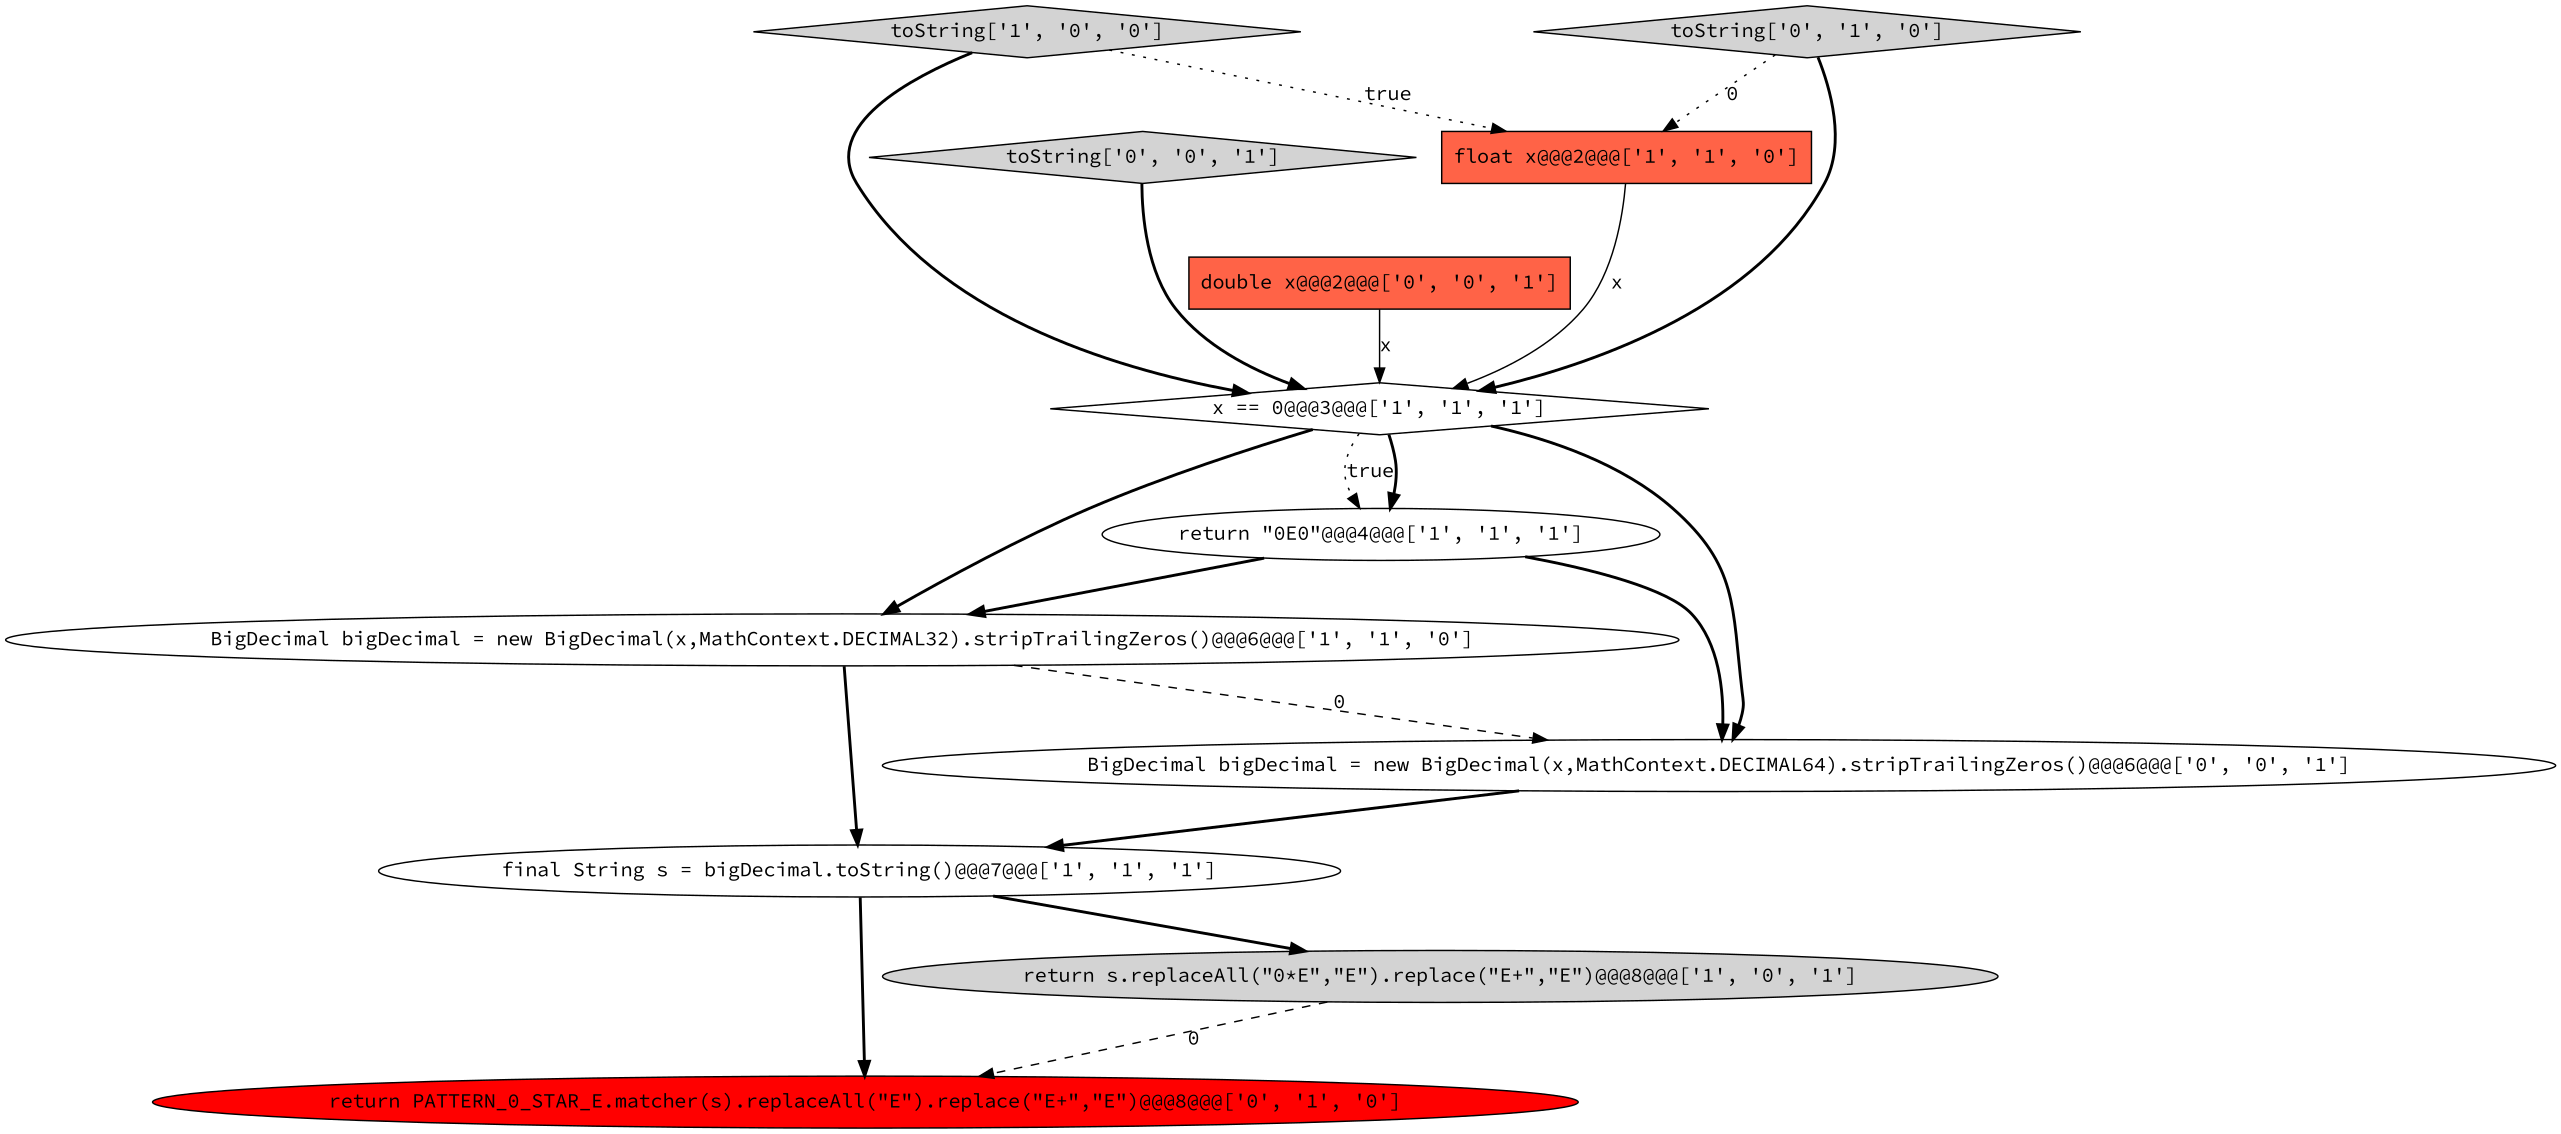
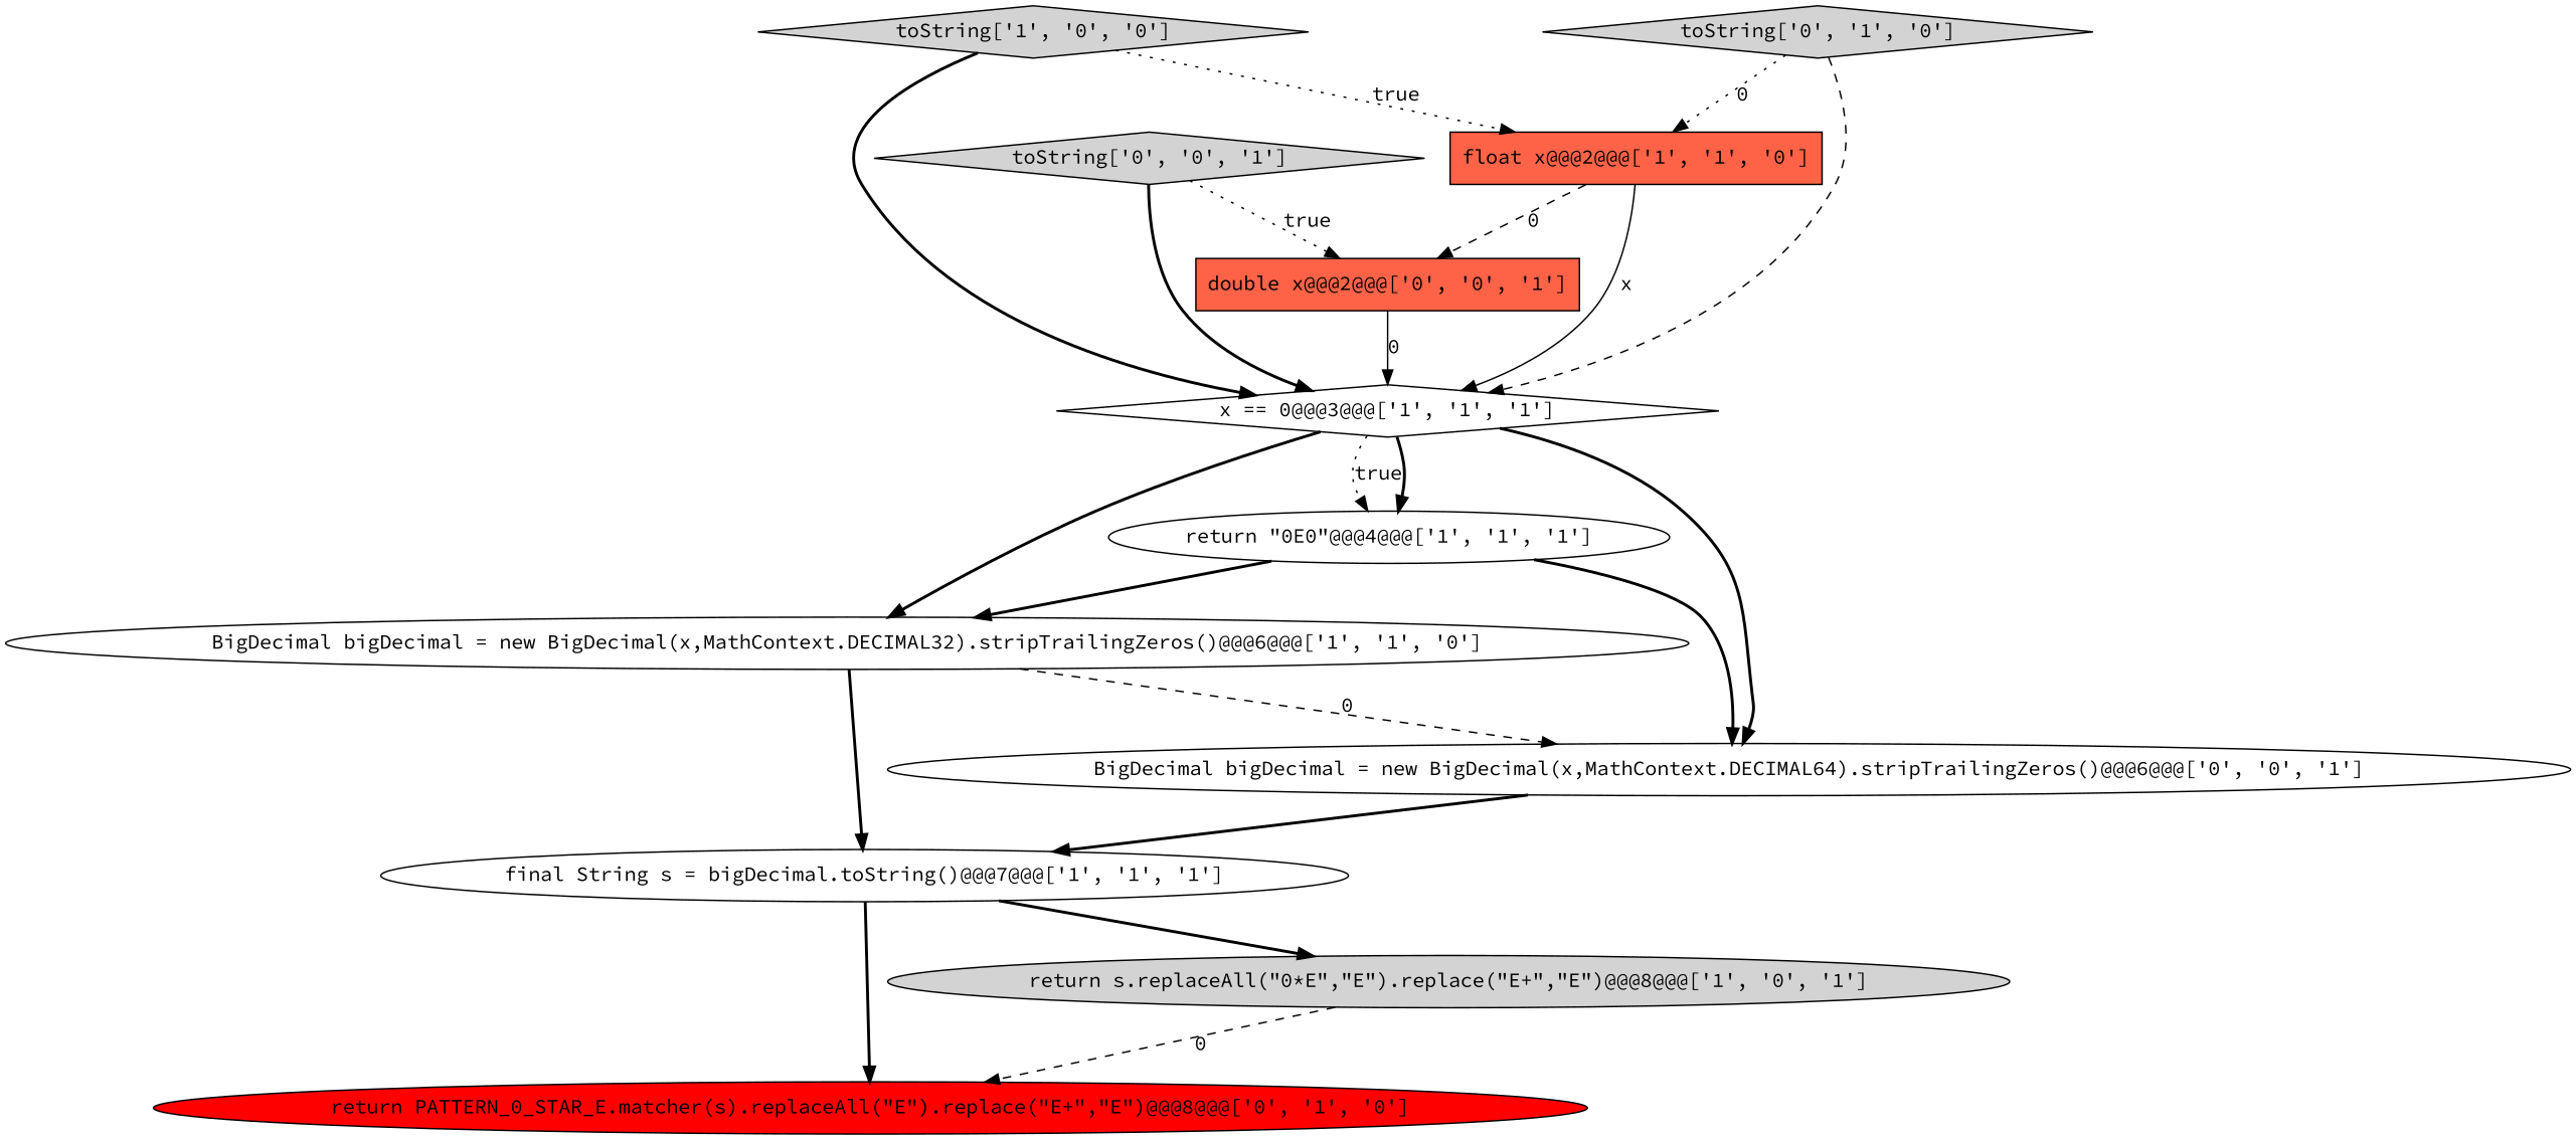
  digraph {
    fontname="Source Code Pro"
    node [fillcolor=white fontname="Source Code Pro" shape=ellipse style=filled]
    edge [fontname="Source Code Pro" style=bold]
    n1 [fillcolor=tomato label="double x@@@2@@@['0', '0', '1']" shape=box]
    n2 [label="x == 0@@@3@@@['1', '1', '1']" shape=diamond]
    n3 [label="BigDecimal bigDecimal = new BigDecimal(x,MathContext.DECIMAL64).stripTrailingZeros()@@@6@@@['0', '0', '1']"]
    n4 [label="return \"0E0\"@@@4@@@['1', '1', '1']"]
    n5 [label="BigDecimal bigDecimal = new BigDecimal(x,MathContext.DECIMAL32).stripTrailingZeros()@@@6@@@['1', '1', '0']"]
    n6 [fillcolor=lightgray label="toString['0', '0', '1']" shape=diamond]
    n7 [label="final String s = bigDecimal.toString()@@@7@@@['1', '1', '1']"]
    n8 [fillcolor=red label="return PATTERN_0_STAR_E.matcher(s).replaceAll(\"E\").replace(\"E+\",\"E\")@@@8@@@['0', '1', '0']"]
    n9 [fillcolor=lightgray label="return s.replaceAll(\"0*E\",\"E\").replace(\"E+\",\"E\")@@@8@@@['1', '0', '1']"]
    n10 [fillcolor=lightgray label="toString['1', '0', '0']" shape=diamond]
    n11 [fillcolor=tomato label="float x@@@2@@@['1', '1', '0']" shape=box]
    n12 [fillcolor=lightgray label="toString['0', '1', '0']" shape=diamond]
-   n1 -> n2 [label=x style=solid]
+   n1 -> n2 [label=0 style=solid]
    n2 -> n3
    n2 -> n4 [label=true style=dotted]
    n2 -> n4
    n2 -> n5
    n3 -> n7
    n4 -> n3
    n4 -> n5
    n5 -> n3 [label=0 style=dashed]
    n5 -> n7
+   n6 -> n1 [label=true style=dotted]
    n6 -> n2
    n7 -> n8
    n7 -> n9
    n9 -> n8 [label=0 style=dashed]
    n10 -> n2
    n10 -> n11 [label=true style=dotted]
+   n11 -> n1 [label=0 style=dashed]
    n11 -> n2 [label=x style=solid]
-   n12 -> n2
+   n12 -> n2 [style=dashed]
    n12 -> n11 [label=0 style=dotted]
  }
